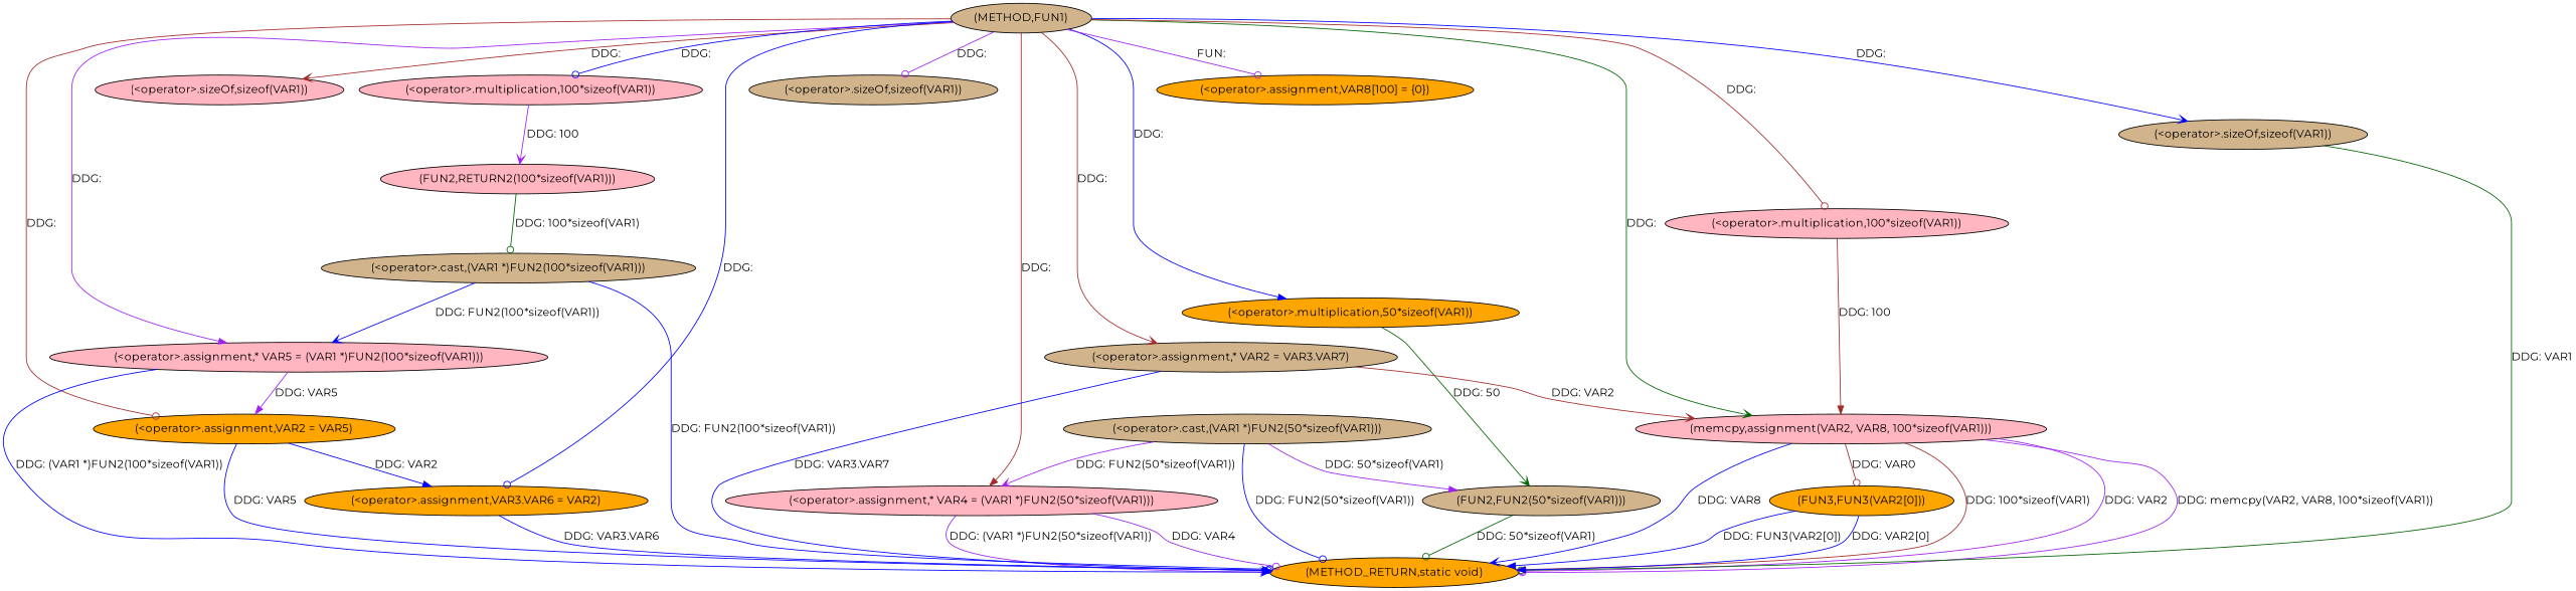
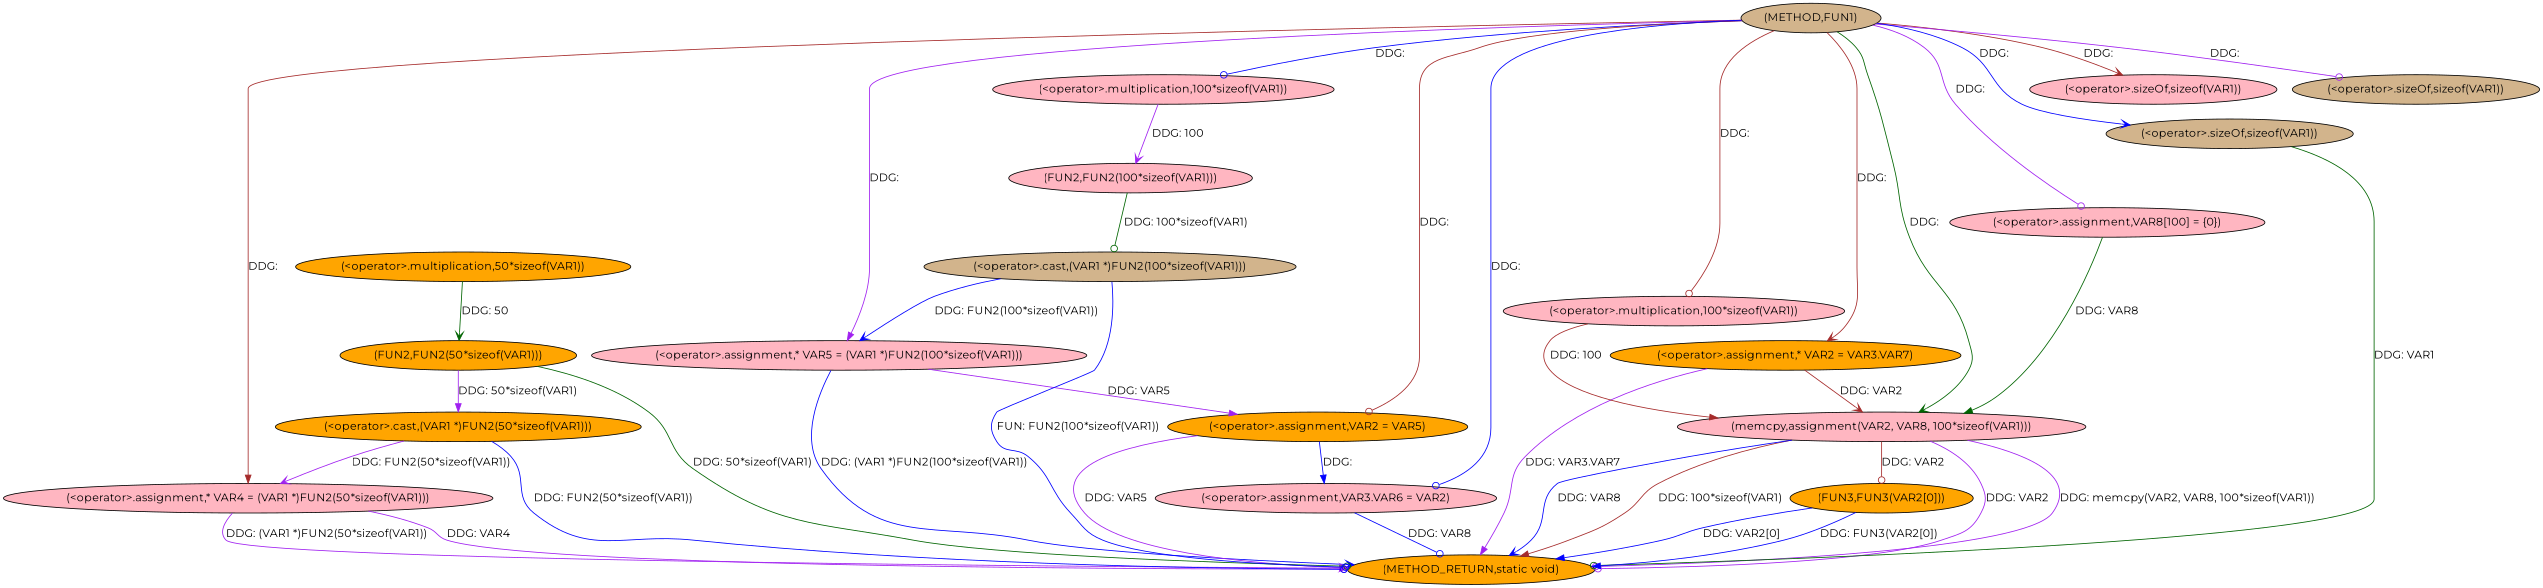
  digraph {
    fontname=Montserrat
    node [fillcolor=lightpink fontname=Montserrat style=filled]
    edge [arrowhead=odot color=blue fontname=Montserrat]
    n1 [fillcolor=tan label="(METHOD,FUN1)"]
    n2 [label="(<operator>.assignment,* VAR4 = (VAR1 *)FUN2(50*sizeof(VAR1)))"]
    n3 [fillcolor=orange label="(<operator>.multiplication,50*sizeof(VAR1))"]
    n4 [label="(<operator>.sizeOf,sizeof(VAR1))"]
    n5 [label="(<operator>.assignment,* VAR5 = (VAR1 *)FUN2(100*sizeof(VAR1)))"]
    n6 [label="(<operator>.multiplication,100*sizeof(VAR1))"]
    n7 [fillcolor=tan label="(<operator>.sizeOf,sizeof(VAR1))"]
    n8 [fillcolor=orange label="(<operator>.assignment,VAR2 = VAR5)"]
-   n9 [fillcolor=orange label="(<operator>.assignment,VAR3.VAR6 = VAR2)"]
-   n10 [fillcolor=tan label="(<operator>.assignment,* VAR2 = VAR3.VAR7)"]
-   n11 [fillcolor=orange label="(<operator>.assignment,VAR8[100] = {0})"]
+   n9 [label="(<operator>.assignment,VAR3.VAR6 = VAR2)"]
+   n10 [fillcolor=orange label="(<operator>.assignment,* VAR2 = VAR3.VAR7)"]
+   n11 [label="(<operator>.assignment,VAR8[100] = {0})"]
    n12 [label="(memcpy,assignment(VAR2, VAR8, 100*sizeof(VAR1)))"]
    n13 [label="(<operator>.multiplication,100*sizeof(VAR1))"]
    n14 [fillcolor=tan label="(<operator>.sizeOf,sizeof(VAR1))"]
    n15 [fillcolor=orange label="(METHOD_RETURN,static void)"]
-   n16 [fillcolor=tan label="(FUN2,FUN2(50*sizeof(VAR1)))"]
-   n17 [label="(FUN2,RETURN2(100*sizeof(VAR1)))"]
+   n16 [fillcolor=orange label="(FUN2,FUN2(50*sizeof(VAR1)))"]
+   n17 [label="(FUN2,FUN2(100*sizeof(VAR1)))"]
    n18 [fillcolor=orange label="(FUN3,FUN3(VAR2[0]))"]
-   n19 [fillcolor=tan label="(<operator>.cast,(VAR1 *)FUN2(50*sizeof(VAR1)))"]
+   n19 [fillcolor=orange label="(<operator>.cast,(VAR1 *)FUN2(50*sizeof(VAR1)))"]
    n20 [fillcolor=tan label="(<operator>.cast,(VAR1 *)FUN2(100*sizeof(VAR1)))"]
    n1 -> n2 [arrowhead=normal color=brown label="DDG: "]
-   n1 -> n3 [arrowhead=normal label="DDG: "]
    n1 -> n4 [arrowhead=vee color=brown label="DDG: "]
    n1 -> n5 [arrowhead=normal color=purple label="DDG: "]
    n1 -> n6 [label="DDG: "]
    n1 -> n7 [color=purple label="DDG: "]
    n1 -> n8 [color=brown label="DDG: "]
    n1 -> n9 [label="DDG: "]
    n1 -> n10 [arrowhead=vee color=brown label="DDG: "]
-   n1 -> n11 [color=purple label="FUN: "]
+   n1 -> n11 [color=purple label="DDG: "]
    n1 -> n12 [arrowhead=vee color=darkgreen label="DDG: "]
    n1 -> n13 [color=brown label="DDG: "]
    n1 -> n14 [arrowhead=vee label="DDG: "]
    n2 -> n15 [arrowhead=normal color=purple label="DDG: (VAR1 *)FUN2(50*sizeof(VAR1))"]
    n2 -> n15 [color=purple label="DDG: VAR4"]
    n3 -> n16 [arrowhead=vee color=darkgreen label="DDG: 50"]
    n5 -> n8 [arrowhead=normal color=purple label="DDG: VAR5"]
    n5 -> n15 [arrowhead=vee label="DDG: (VAR1 *)FUN2(100*sizeof(VAR1))"]
    n6 -> n17 [arrowhead=vee color=purple label="DDG: 100"]
-   n8 -> n9 [arrowhead=normal label="DDG: VAR2"]
-   n8 -> n15 [arrowhead=vee label="DDG: VAR5"]
-   n9 -> n15 [label="DDG: VAR3.VAR6"]
+   n8 -> n9 [arrowhead=normal label="DDG: "]
+   n8 -> n15 [arrowhead=vee color=purple label="DDG: VAR5"]
+   n9 -> n15 [label="DDG: VAR8"]
    n10 -> n12 [arrowhead=vee color=brown label="DDG: VAR2"]
-   n10 -> n15 [arrowhead=normal label="DDG: VAR3.VAR7"]
+   n10 -> n15 [arrowhead=normal color=purple label="DDG: VAR3.VAR7"]
+   n11 -> n12 [arrowhead=normal color=darkgreen label="DDG: VAR8"]
    n12 -> n15 [arrowhead=normal color=brown label="DDG: 100*sizeof(VAR1)"]
    n12 -> n15 [color=purple label="DDG: VAR2"]
    n12 -> n15 [color=purple label="DDG: memcpy(VAR2, VAR8, 100*sizeof(VAR1))"]
    n12 -> n15 [arrowhead=vee label="DDG: VAR8"]
-   n12 -> n18 [color=brown label="DDG: VAR0"]
+   n12 -> n18 [color=brown label="DDG: VAR2"]
    n13 -> n12 [arrowhead=normal color=brown label="DDG: 100"]
    n14 -> n15 [color=darkgreen label="DDG: VAR1"]
    n16 -> n15 [color=darkgreen label="DDG: 50*sizeof(VAR1)"]
-   n19 -> n16 [arrowhead=normal color=purple label="DDG: 50*sizeof(VAR1)"]
+   n16 -> n19 [arrowhead=normal color=purple label="DDG: 50*sizeof(VAR1)"]
    n17 -> n20 [color=darkgreen label="DDG: 100*sizeof(VAR1)"]
    n18 -> n15 [arrowhead=normal label="DDG: FUN3(VAR2[0])"]
    n18 -> n15 [arrowhead=normal label="DDG: VAR2[0]"]
    n19 -> n2 [arrowhead=vee color=purple label="DDG: FUN2(50*sizeof(VAR1))"]
    n19 -> n15 [label="DDG: FUN2(50*sizeof(VAR1))"]
    n20 -> n5 [arrowhead=vee label="DDG: FUN2(100*sizeof(VAR1))"]
-   n20 -> n15 [label="DDG: FUN2(100*sizeof(VAR1))"]
+   n20 -> n15 [label="FUN: FUN2(100*sizeof(VAR1))"]
  }
